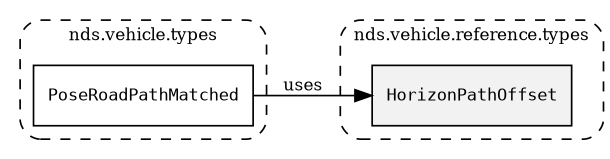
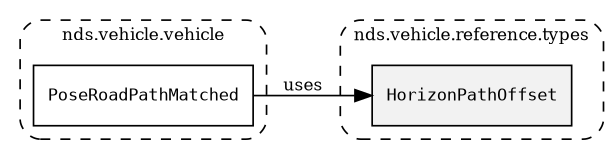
  digraph {
    fontsize=10
    rankdir=LR
    node [fontsize=10 shape=box]
    n1 [label=<<font face="monospace"><table align="center" border="0" cellspacing="0" cellpadding="0"><tr><td href="../../../content/packages/nds.vehicle.types.html#Structure-PoseRoadPathMatched" title="Structure defined in nds.vehicle.types">PoseRoadPathMatched</td></tr></table></font>>]
    n2 [fillcolor="#0000000D" label=<<font face="monospace"><table align="center" border="0" cellspacing="0" cellpadding="0"><tr><td href="../../../content/packages/nds.vehicle.reference.types.html#Subtype-HorizonPathOffset" title="Subtype defined in nds.vehicle.reference.types">HorizonPathOffset</td></tr></table></font>> style=filled]
    subgraph cluster_1 {
-     label="nds.vehicle.types"
+     label="nds.vehicle.vehicle"
      style="dashed, rounded"
      n1
    }
    subgraph cluster_2 {
      label="nds.vehicle.reference.types"
      style="dashed, rounded"
      n2
    }
    n1 -> n2 [fontsize=10 label=uses]
  }
